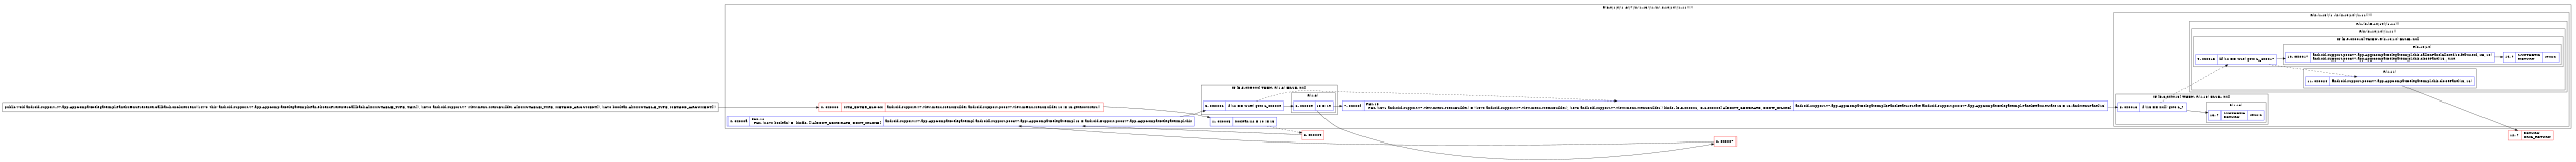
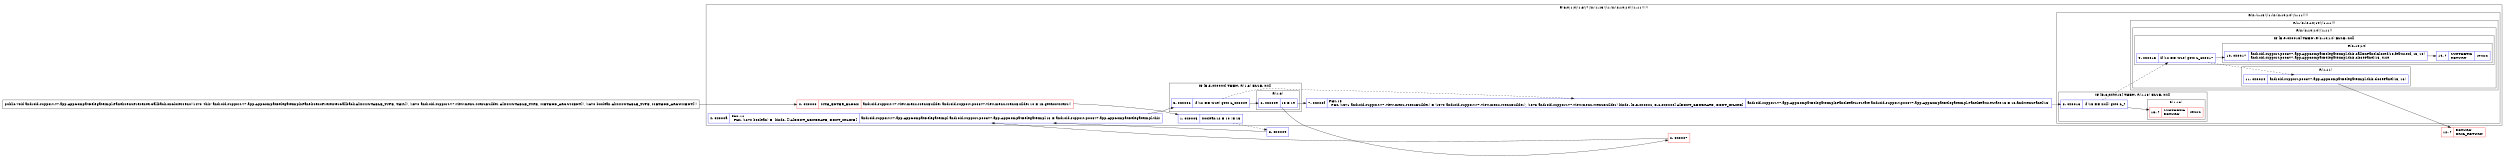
  digraph {
    rankdir=LR
    node [color=blue shape=record]
    n1 [label="{6\:\ 0x000e|r5 = r9\l}"]
    n2 [label="{5\:\ 0x000c|if (r2 == true) goto L_0x000e\l}"]
-   n3 [label="{13\:\ ?|SYNTHETIC\lRETURN\l|return\l}"]
+   n3 [color=red label="{13\:\ ?|SYNTHETIC\lRETURN\l|return\l}"]
    n4 [label="{8\:\ 0x0013|if (r5 == null) goto L_?\l}"]
    n5 [label="{10\:\ 0x0017|android.support.p003v7.app.AppCompatDelegateImpl.this.callOnPanelClosed(r5.featureId, r5, r0)\landroid.support.p003v7.app.AppCompatDelegateImpl.this.closePanel(r5, true)\l}"]
    n6 [label="{14\:\ ?|SYNTHETIC\lRETURN\l|return\l}"]
    n7 [label="{9\:\ 0x0015|if (r2 == true) goto L_6x0017\l}"]
    n8 [label="{11\:\ 0x0024|android.support.p003v7.app.AppCompatDelegateImpl.this.closePanel(r5, r6)\l}"]
    n9 [color=red label="{0\:\ 0x0000|MTH_ENTER_BLOCK\l|android.support.v7.view.menu.MenuBuilder android.support.p003v7.view.menu.MenuBuilder r0 = r5.getRootMenu()\l}"]
    n10 [label="{1\:\ 0x0005|boolean r2 = r0 != r5\l}"]
    n11 [label="{4\:\ 0x000a|PHI: r2 \l  PHI: (r2v0 boolean) =  binds: [] A[DONT_GENERATE, DONT_INLINE]\l|android.support.v7.app.AppCompatDelegateImpl android.support.p003v7.app.AppCompatDelegateImpl r3 = android.support.p003v7.app.AppCompatDelegateImpl.this\l}"]
    n12 [label="{7\:\ 0x000f|PHI: r5 \l  PHI: (r5v1 android.support.v7.view.menu.MenuBuilder) = (r5v0 android.support.v7.view.menu.MenuBuilder), (r5v3 android.support.v7.view.menu.MenuBuilder) binds: [B:5:0x000c, B:6:0x000e] A[DONT_GENERATE, DONT_INLINE]\l|android.support.v7.app.AppCompatDelegateImpl$PanelFeatureState android.support.p003v7.app.AppCompatDelegateImpl.PanelFeatureState r5 = r3.findMenuPanel(r5)\l}"]
    n13 [color=red label="{2\:\ 0x0007}"]
    n14 [color=red label="{12\:\ ?|RETURN\lORIG_RETURN\l}"]
-   n15 [color=red label="{3\:\ 0x0009}"]
+   n15 [label="{3\:\ 0x0009}"]
    n16 [label="{public void android.support.v7.app.AppCompatDelegateImpl.PanelMenuPresenterCallback.onCloseMenu((r4v0 'this' android.support.v7.app.AppCompatDelegateImpl$PanelMenuPresenterCallback A[IMMUTABLE_TYPE, THIS]), (r5v0 android.support.v7.view.menu.MenuBuilder A[IMMUTABLE_TYPE, METHOD_ARGUMENT]), (r6v0 boolean A[IMMUTABLE_TYPE, METHOD_ARGUMENT])) }" color=""]
    subgraph cluster_1 {
      label="R(6:0|1|4|(1:6)|7|(2:(1:13)|(1:(2:(2:10|14)|(1:11)))))"
      n9
      n10
      n11
      n12
      subgraph cluster_2 {
        label="IF [B:5:0x000c] THEN: R(1:6) ELSE: null"
        n2
        subgraph cluster_3 {
          label="R(1:6)"
          n1
        }
      }
      subgraph cluster_4 {
        label="R(2:(1:13)|(1:(2:(2:10|14)|(1:11))))"
        subgraph cluster_5 {
          label="IF [B:8:0x0013] THEN: R(1:13) ELSE: null"
          n4
          subgraph cluster_6 {
            label="R(1:13)"
            n3
          }
        }
        subgraph cluster_7 {
          label="R(1:(2:(2:10|14)|(1:11)))"
          subgraph cluster_8 {
            label="R(2:(2:10|14)|(1:11))"
            subgraph cluster_9 {
              label="IF [B:9:0x0015] THEN: R(2:10|14) ELSE: null"
              n7
              subgraph cluster_10 {
                label="R(2:10|14)"
                n5
                n6
              }
            }
            subgraph cluster_11 {
              label="R(1:11)"
              n8
            }
          }
        }
      }
    }
    n1 -> n12
    n1 -> n13
    n2 -> n1
    n2 -> n12 [style=dashed]
    n4 -> n3
    n4 -> n7 [style=dashed]
    n5 -> n6
    n7 -> n5
    n7 -> n8 [style=dashed]
    n8 -> n14
    n9 -> n10
    n10 -> n15 [style=dashed]
    n11 -> n2
    n12 -> n4
    n13 -> n11
    n15 -> n11
    n16 -> n9
  }
